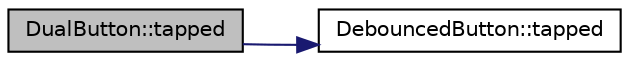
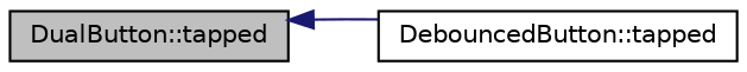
  digraph {
    rankdir=LR
    node [color=black fontname=Helvetica fontsize=10 shape=record style=filled]
    n1 [fillcolor=grey75 fontcolor=black height=0.2 label="DualButton::tapped" width=0.4]
    n2 [fillcolor=white height=0.2 label="DebouncedButton::tapped" width=0.4]
-   n1 -> n2 [color=midnightblue fontname=Helvetica fontsize=10 labelfontname=Helvetica labelfontsize=10 style=solid]
+   n2 -> n1 [color=midnightblue fontname=Helvetica fontsize=10 labelfontname=Helvetica labelfontsize=10 style=solid]
  }
